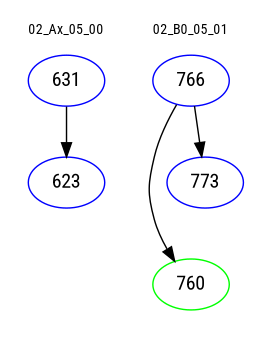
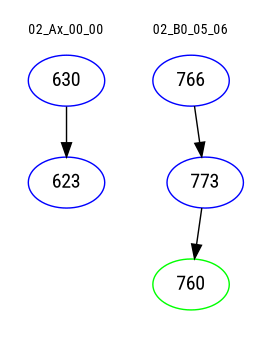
  digraph {
    fontname="Roboto Condensed"
    node [color=blue fontname="Roboto Condensed"]
    edge [color=black fontname="Roboto Condensed"]
-   n1 [label=631]
+   n1 [label=630]
    n2 [label=623]
    n3 [label=766]
    n4 [color=green label=760]
    n5 [label=773]
    subgraph cluster_1 {
      color=white
      fontsize=10
-     label="02_Ax_05_00"
+     label="02_Ax_00_00"
      n1
      n2
    }
    subgraph cluster_2 {
      color=white
      fontsize=10
-     label="02_B0_05_01"
+     label="02_B0_05_06"
      n3
      n4
      n5
    }
    n1 -> n2
-   n3 -> n4
+   n5 -> n4
    n3 -> n5
  }
